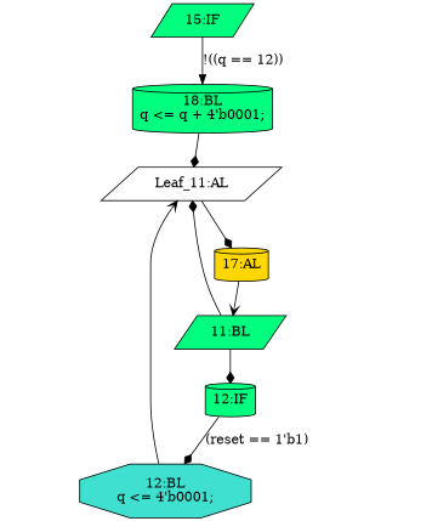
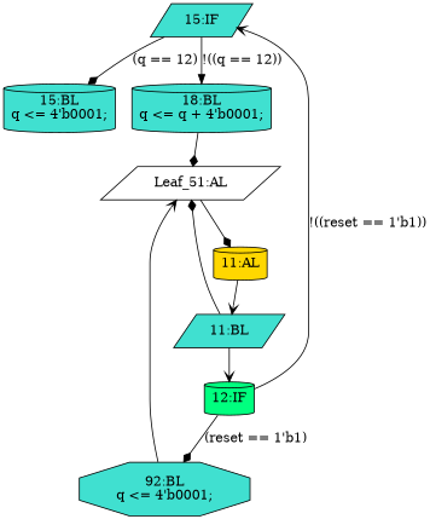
  strict digraph {
    node [fillcolor=turquoise shape=cylinder statements="[]" style=filled typ=Block]
    edge [arrowhead=diamond cond="[]" lineno=None]
-   n1 [ast="<pyverilog.vparser.ast.IfStatement object at 0x7f6504464ed0>" fillcolor=springgreen label="15:IF" shape=parallelogram typ=IfStatement]
-   n3 [ast="<pyverilog.vparser.ast.Block object at 0x7f65041ce550>" fillcolor=springgreen label="18:BL\nq <= q + 4'b0001;" statements="[<pyverilog.vparser.ast.NonblockingSubstitution object at 0x7f6504472390>]"]
-   n4 [def_var="['q']" label="Leaf_11:AL" shape=parallelogram fillcolor="" statements="" style="" typ=""]
-   n5 [ast="<pyverilog.vparser.ast.Always object at 0x7f650446b150>" clk_sens=True fillcolor=gold label="17:AL" sens="['clk']" typ=Always use_var="['reset', 'q']"]
+   n1 [ast="<pyverilog.vparser.ast.IfStatement object at 0x7f6504464ed0>" label="15:IF" shape=parallelogram typ=IfStatement]
+   n2 [ast="<pyverilog.vparser.ast.Block object at 0x7f6504464e10>" label="15:BL\nq <= 4'b0001;" statements="[<pyverilog.vparser.ast.NonblockingSubstitution object at 0x7f65041cee90>]"]
+   n3 [ast="<pyverilog.vparser.ast.Block object at 0x7f65041ce550>" label="18:BL\nq <= q + 4'b0001;" statements="[<pyverilog.vparser.ast.NonblockingSubstitution object at 0x7f6504472390>]"]
+   n4 [def_var="['q']" label="Leaf_51:AL" shape=parallelogram fillcolor="" statements="" style="" typ=""]
+   n5 [ast="<pyverilog.vparser.ast.Always object at 0x7f650446b150>" clk_sens=True fillcolor=gold label="11:AL" sens="['clk']" typ=Always use_var="['reset', 'q']"]
    n6 [ast="<pyverilog.vparser.ast.IfStatement object at 0x7f65041d6bd0>" fillcolor=springgreen label="12:IF" typ=IfStatement]
-   n7 [ast="<pyverilog.vparser.ast.Block object at 0x7f65044f5790>" label="12:BL\nq <= 4'b0001;" shape=octagon statements="[<pyverilog.vparser.ast.NonblockingSubstitution object at 0x7f65041d6810>]"]
-   n8 [ast="<pyverilog.vparser.ast.Block object at 0x7f65044f5690>" fillcolor=springgreen label="11:BL" shape=parallelogram]
+   n7 [ast="<pyverilog.vparser.ast.Block object at 0x7f65044f5790>" label="92:BL\nq <= 4'b0001;" shape=octagon statements="[<pyverilog.vparser.ast.NonblockingSubstitution object at 0x7f65041d6810>]"]
+   n8 [ast="<pyverilog.vparser.ast.Block object at 0x7f65044f5690>" label="11:BL" shape=parallelogram]
+   n1 -> n2 [cond="['q']" label="(q == 12)" lineno=15]
    n1 -> n3 [arrowhead=normal cond="['q']" label="!((q == 12))" lineno=15]
    n3 -> n4
    n4 -> n5 [cond="" lineno=""]
    n5 -> n8 [arrowhead=vee]
+   n6 -> n1 [arrowhead=vee cond="['reset']" label="!((reset == 1'b1))" lineno=12]
    n6 -> n7 [cond="['reset']" label="(reset == 1'b1)" lineno=12]
    n7 -> n4 [arrowhead=vee]
    n8 -> n4
-   n8 -> n6
+   n8 -> n6 [arrowhead=vee]
  }
